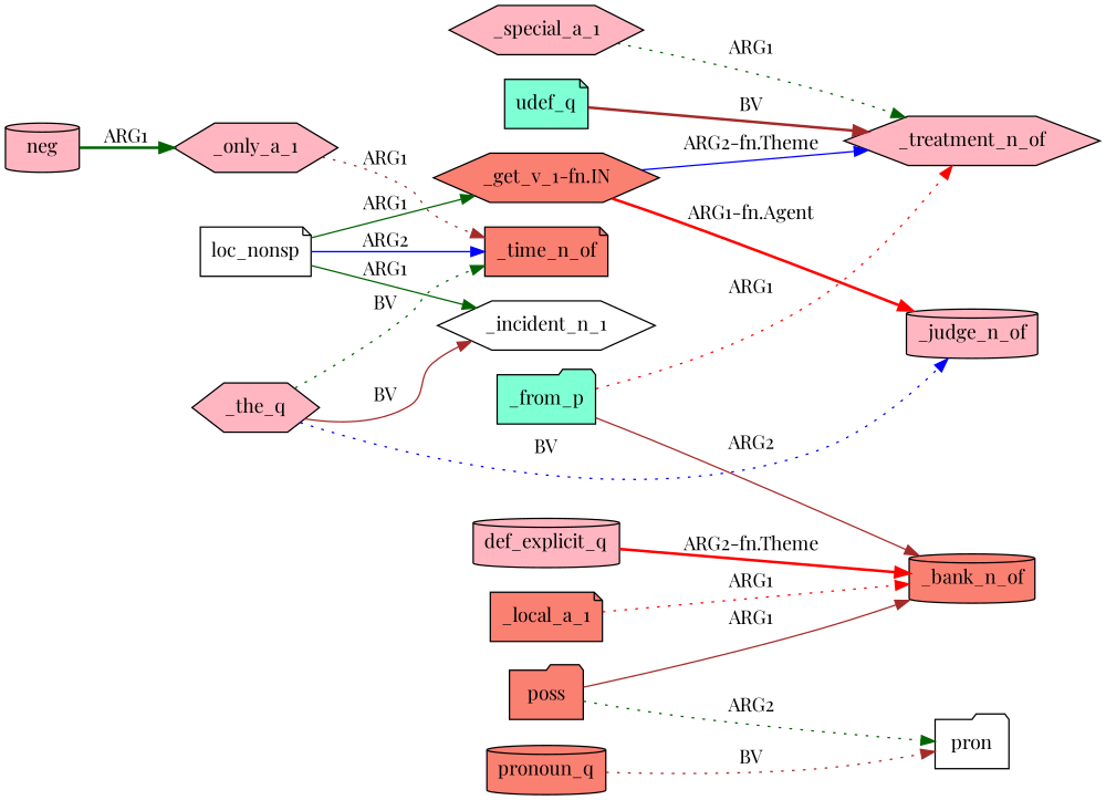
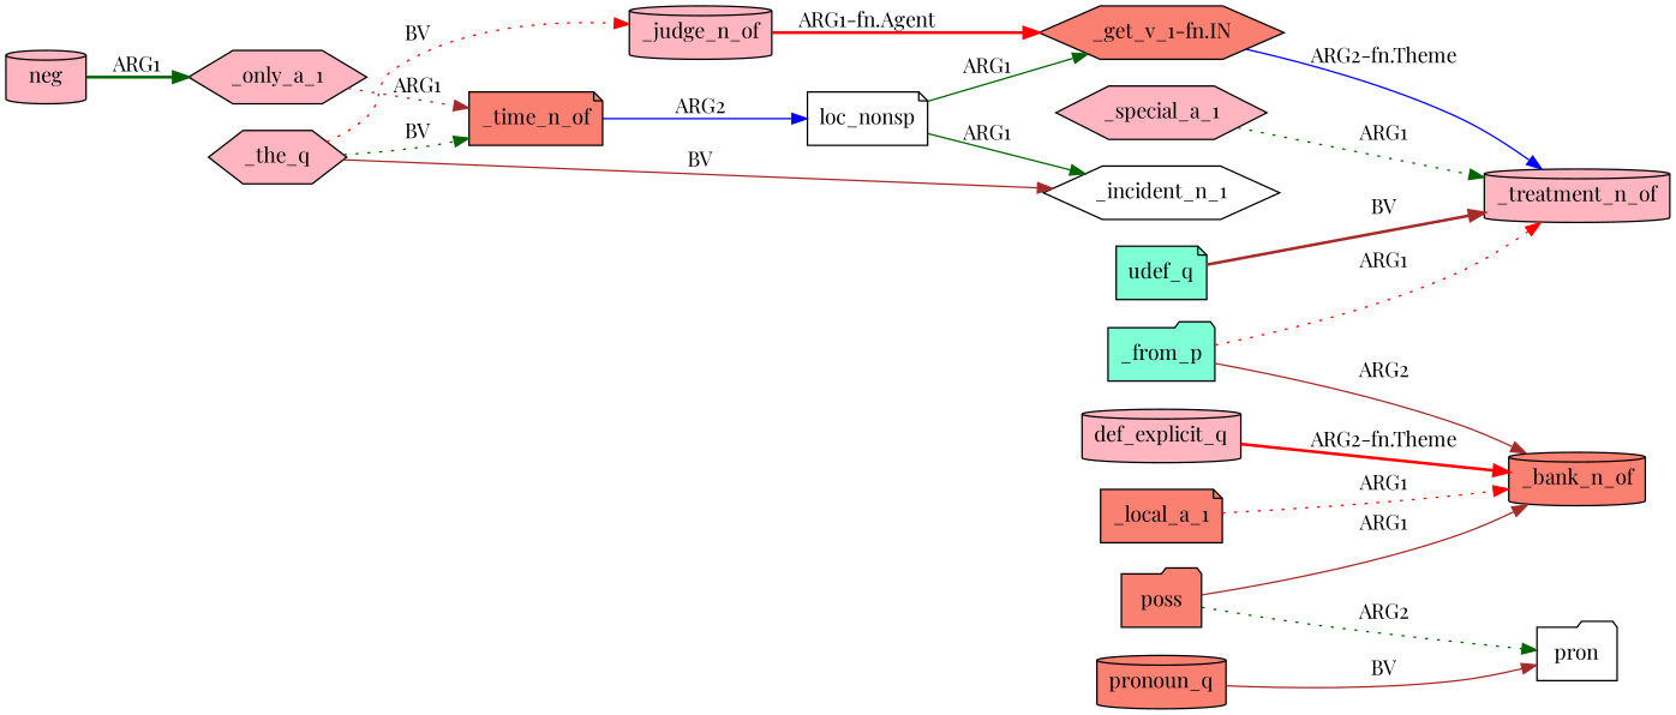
  digraph {
    fontname="Playfair Display"
    rankdir=LR
    node [fillcolor=lightpink fontname="Playfair Display" shape=hexagon style=filled]
    edge [color=brown fontname="Playfair Display" style=dotted]
    _from_p [fillcolor=aquamarine shape=folder]
-   _treatment_n_of
+   _treatment_n_of [shape=cylinder]
    _bank_n_of [fillcolor=salmon shape=cylinder]
    _time_n_of [fillcolor=salmon shape=note]
    _only_a_1
    poss [fillcolor=salmon shape=folder]
    pron [fillcolor=white shape=folder]
    loc_nonsp [fillcolor=white shape=note]
    "_get_v_1-fn.IN" [fillcolor=salmon]
    _incident_n_1 [fillcolor=white]
    _judge_n_of [shape=cylinder]
    pronoun_q [fillcolor=salmon shape=cylinder]
    _the_q
    neg [shape=cylinder]
    _special_a_1
    def_explicit_q [shape=cylinder]
    udef_q [fillcolor=aquamarine shape=note]
    _local_a_1 [fillcolor=salmon shape=note]
    _from_p -> _treatment_n_of [color=red label=ARG1]
    _from_p -> _bank_n_of [label=ARG2 style=solid]
    _only_a_1 -> _time_n_of [label=ARG1]
    poss -> _bank_n_of [label=ARG1 style=solid]
    poss -> pron [color=darkgreen label=ARG2]
-   loc_nonsp -> _time_n_of [color=blue label=ARG2 style=solid]
+   _time_n_of -> loc_nonsp [color=blue label=ARG2 style=solid]
    loc_nonsp -> "_get_v_1-fn.IN" [color=darkgreen label=ARG1 style=solid]
    loc_nonsp -> _incident_n_1 [color=darkgreen label=ARG1 style=solid]
    "_get_v_1-fn.IN" -> _treatment_n_of [color=blue label="ARG2-fn.Theme" style=solid]
-   "_get_v_1-fn.IN" -> _judge_n_of [color=red label="ARG1-fn.Agent" style=bold]
-   pronoun_q -> pron [label=BV]
+   _judge_n_of -> "_get_v_1-fn.IN" [color=red label="ARG1-fn.Agent" style=bold]
+   pronoun_q -> pron [label=BV style=solid]
    _the_q -> _time_n_of [color=darkgreen label=BV]
    _the_q -> _incident_n_1 [label=BV style=solid]
-   _the_q -> _judge_n_of [color=blue label=BV]
+   _the_q -> _judge_n_of [color=red label=BV]
    neg -> _only_a_1 [color=darkgreen label=ARG1 style=bold]
    _special_a_1 -> _treatment_n_of [color=darkgreen label=ARG1]
    def_explicit_q -> _bank_n_of [color=red label="ARG2-fn.Theme" style=bold]
    udef_q -> _treatment_n_of [label=BV style=bold]
    _local_a_1 -> _bank_n_of [color=red label=ARG1]
  }
